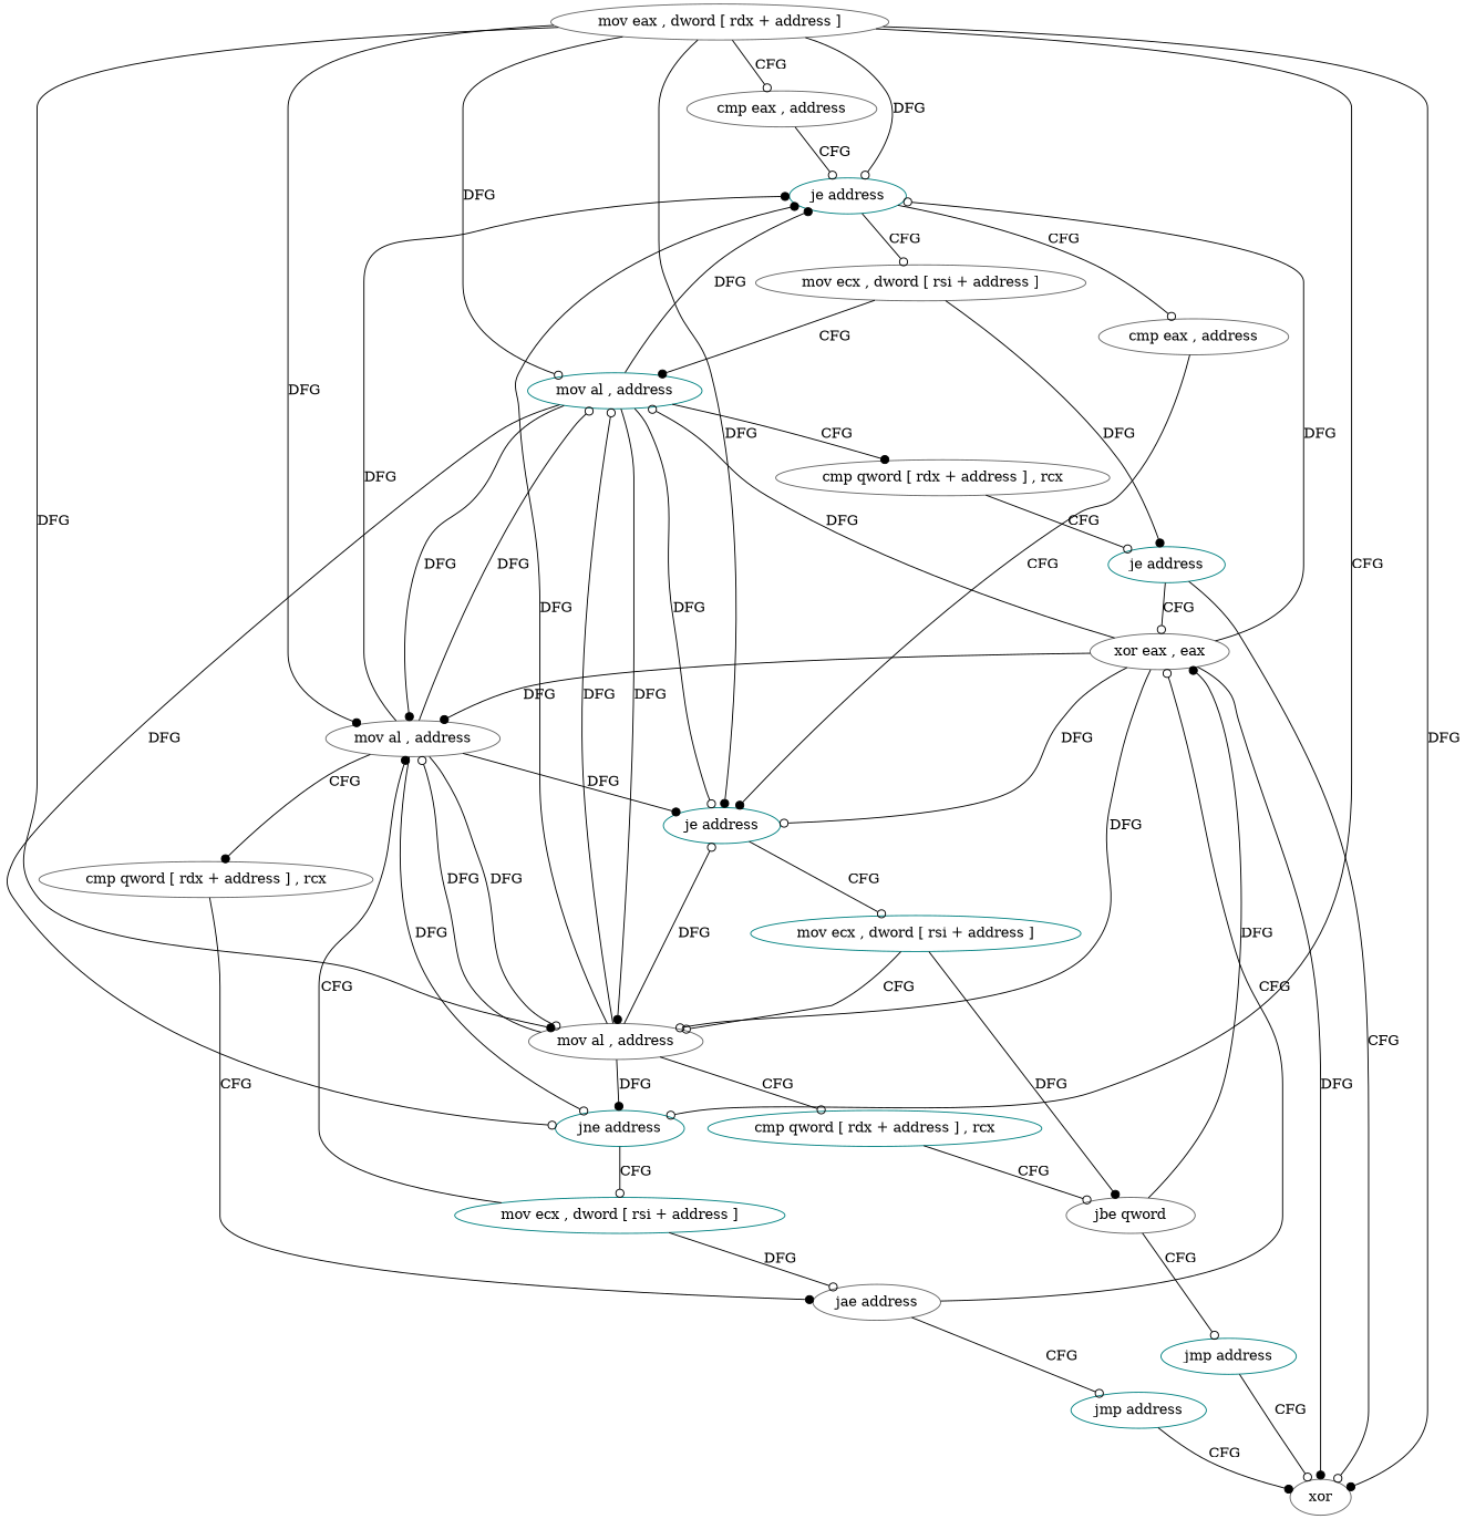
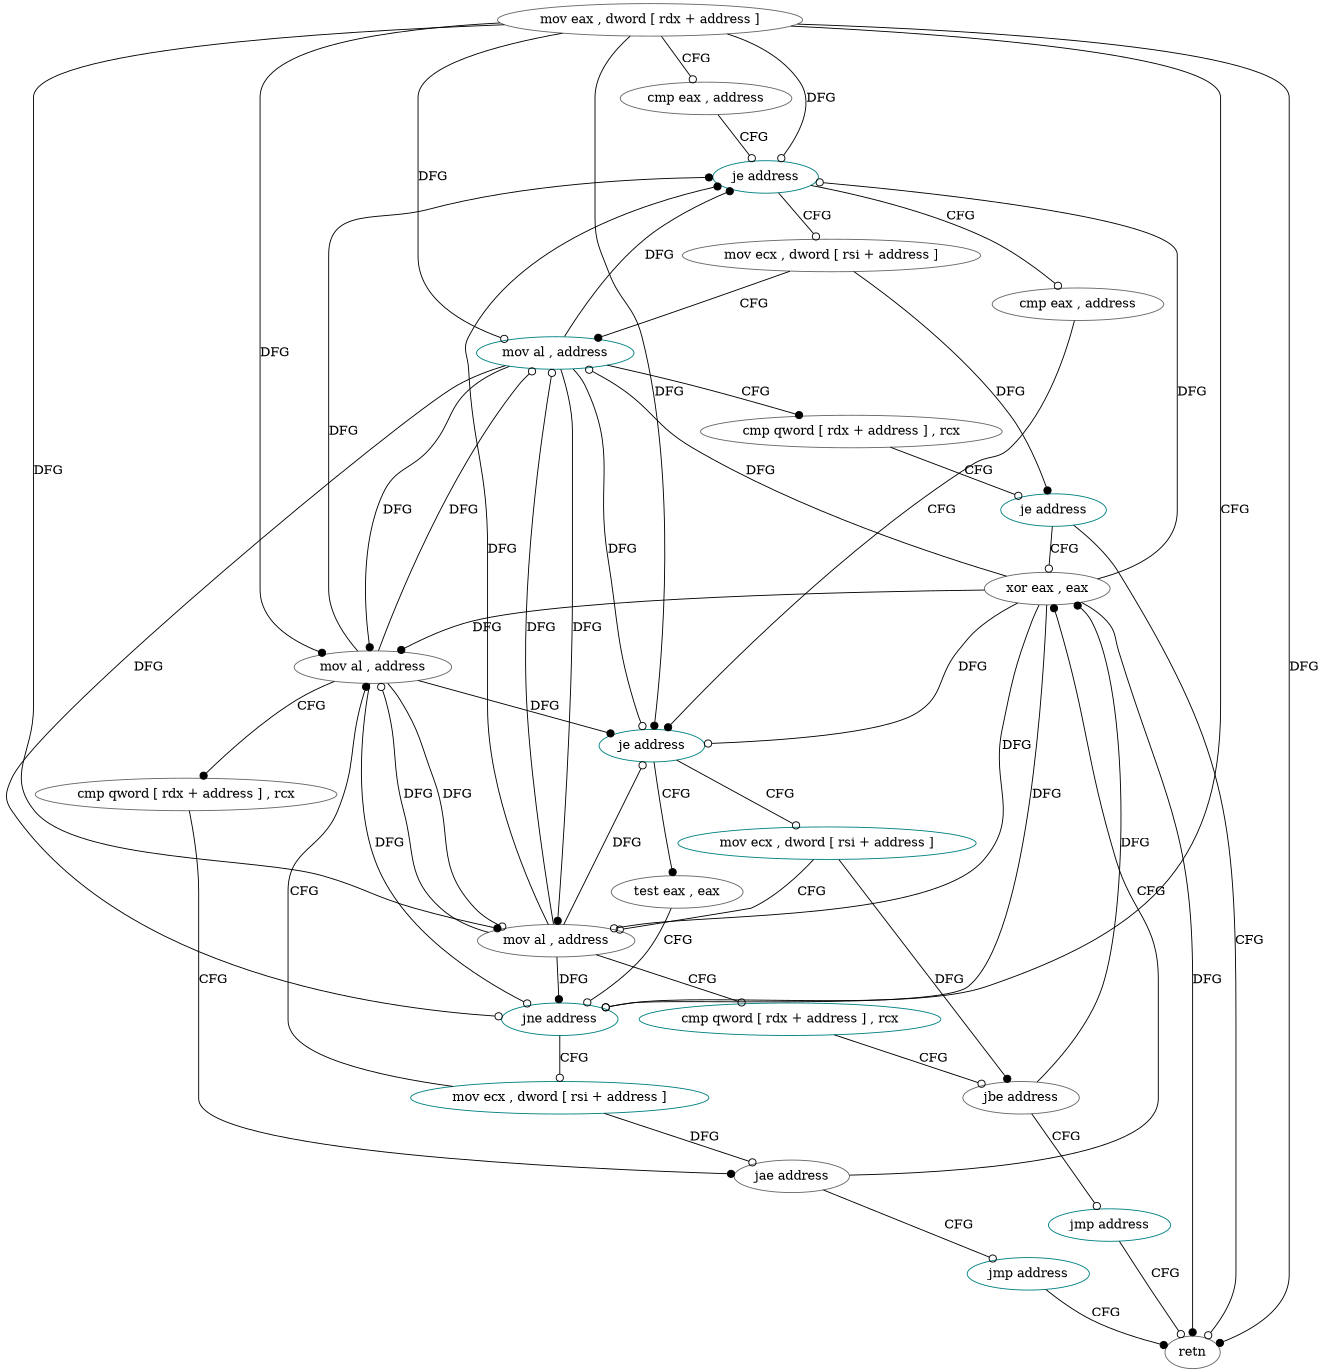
  digraph {
    node [color=gray40]
    edge [arrowhead=odot]
    n1 [label="mov eax , dword [ rdx + address ]"]
    n2 [label="cmp eax , address"]
    n3 [color=teal label="je address"]
    n4 [color=teal label="mov al , address"]
-   n5 [label=xor]
+   n5 [label=retn]
    n6 [color=teal label="je address"]
    n7 [label="mov al , address"]
    n8 [color=teal label="jne address"]
    n9 [label="mov al , address"]
    n10 [label="mov ecx , dword [ rsi + address ]"]
    n11 [label="cmp eax , address"]
    n12 [label="cmp qword [ rdx + address ] , rcx"]
    n13 [color=teal label="mov ecx , dword [ rsi + address ]"]
+   n14 [label="test eax , eax"]
    n15 [color=teal label="cmp qword [ rdx + address ] , rcx"]
    n16 [color=teal label="mov ecx , dword [ rsi + address ]"]
    n17 [label="cmp qword [ rdx + address ] , rcx"]
    n18 [color=teal label="je address"]
    n19 [label="xor eax , eax"]
-   n20 [label="jbe qword"]
+   n20 [label="jbe address"]
    n21 [color=teal label="jmp address"]
    n22 [label="jae address"]
    n23 [color=teal label="jmp address"]
    n1 -> n2 [label=CFG]
    n1 -> n3 [label=DFG]
    n1 -> n4 [label=DFG]
    n1 -> n5 [arrowhead=dot label=DFG]
    n1 -> n6 [arrowhead=dot label=DFG]
    n1 -> n7 [arrowhead=dot label=DFG]
    n1 -> n8 [label=CFG]
    n1 -> n9 [arrowhead=dot label=DFG]
    n2 -> n3 [label=CFG]
    n3 -> n10 [label=CFG]
    n3 -> n11 [label=CFG]
    n4 -> n3 [arrowhead=dot label=DFG]
    n4 -> n6 [label=DFG]
    n4 -> n7 [arrowhead=dot label=DFG]
    n4 -> n8 [label=DFG]
    n4 -> n9 [arrowhead=dot label=DFG]
    n4 -> n12 [arrowhead=dot label=CFG]
    n6 -> n13 [label=CFG]
+   n6 -> n14 [arrowhead=dot label=CFG]
    n7 -> n3 [arrowhead=dot label=DFG]
    n7 -> n4 [label=DFG]
    n7 -> n6 [label=DFG]
    n7 -> n8 [arrowhead=dot label=DFG]
    n7 -> n9 [label=DFG]
    n7 -> n15 [label=CFG]
    n8 -> n16 [label=CFG]
    n9 -> n3 [arrowhead=dot label=DFG]
    n9 -> n4 [label=DFG]
    n9 -> n6 [arrowhead=dot label=DFG]
    n9 -> n7 [label=DFG]
    n9 -> n8 [label=DFG]
    n9 -> n17 [arrowhead=dot label=CFG]
    n10 -> n4 [arrowhead=dot label=CFG]
    n10 -> n18 [arrowhead=dot label=DFG]
    n11 -> n6 [arrowhead=dot label=CFG]
    n12 -> n18 [label=CFG]
    n13 -> n7 [label=CFG]
    n13 -> n20 [arrowhead=dot label=DFG]
+   n14 -> n8 [label=CFG]
    n15 -> n20 [label=CFG]
    n16 -> n9 [arrowhead=dot label=CFG]
    n16 -> n22 [label=DFG]
    n17 -> n22 [arrowhead=dot label=CFG]
    n18 -> n5 [label=CFG]
    n18 -> n19 [label=CFG]
    n19 -> n3 [label=DFG]
    n19 -> n4 [label=DFG]
    n19 -> n5 [arrowhead=dot label=DFG]
    n19 -> n6 [label=DFG]
    n19 -> n7 [label=DFG]
+   n19 -> n8 [label=DFG]
    n19 -> n9 [arrowhead=dot label=DFG]
    n20 -> n19 [arrowhead=dot label=DFG]
    n20 -> n21 [label=CFG]
    n21 -> n5 [label=CFG]
-   n22 -> n19 [label=CFG]
+   n22 -> n19 [arrowhead=dot label=CFG]
    n22 -> n23 [label=CFG]
    n23 -> n5 [arrowhead=dot label=CFG]
  }
